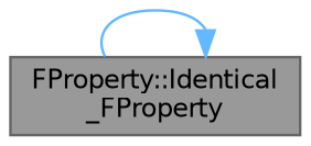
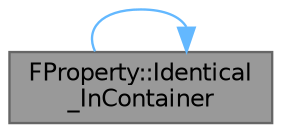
  digraph {
    rankdir=RL
-   n1 [color=gray40 fillcolor=grey60 fontcolor=black fontname=Helvetica fontsize=10 height=0.2 label="FProperty::Identical\l_FProperty" shape=box style=filled width=0.4]
+   n1 [color=gray40 fillcolor=grey60 fontcolor=black fontname=Helvetica fontsize=10 height=0.2 label="FProperty::Identical\l_InContainer" shape=box style=filled width=0.4]
    n1 -> n1 [color=steelblue1 dir=back fontname=Helvetica fontsize=10 labelfontname=Helvetica labelfontsize=10 style=solid]
  }
